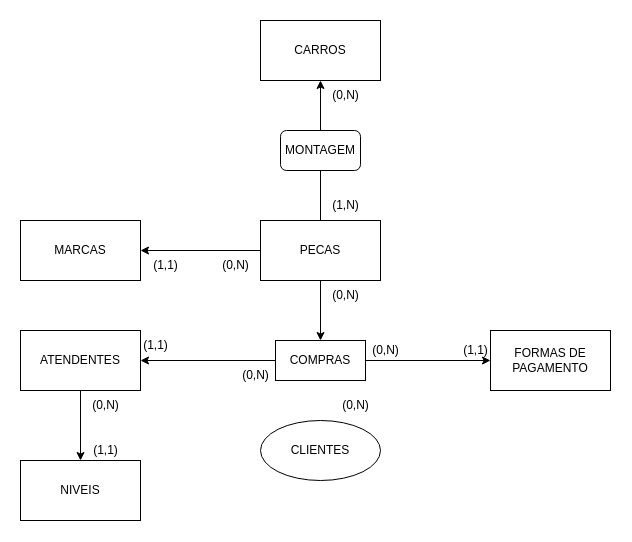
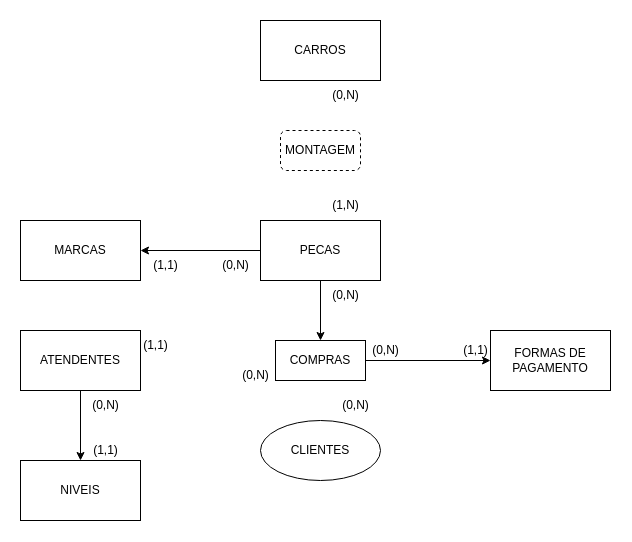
  <mxCell id="0" />
  <mxCell id="1" parent="0" />
  <mxCell id="2" style="edgeStyle=orthogonalEdgeStyle;rounded=0;orthogonalLoop=1;jettySize=auto;html=1;" edge="1" parent="1" source="4" target="5"><mxGeometry relative="1" as="geometry"><mxPoint x="30" y="270" as="targetPoint" /></mxGeometry></mxCell>
- <mxCell id="3" style="edgeStyle=orthogonalEdgeStyle;rounded=0;orthogonalLoop=1;jettySize=auto;html=1;entryX=0.5;entryY=1;entryDx=0;entryDy=0;" edge="1" parent="1" source="4" target="6"><mxGeometry relative="1" as="geometry" /></mxCell>
  <mxCell id="4" value="PECAS" style="rounded=0;whiteSpace=wrap;html=1;" vertex="1" parent="1"><mxGeometry x="260" y="220" width="120" height="60" as="geometry" /></mxCell>
  <mxCell id="5" value="MARCAS" style="rounded=0;whiteSpace=wrap;html=1;" vertex="1" parent="1"><mxGeometry x="20" y="220" width="120" height="60" as="geometry" /></mxCell>
  <mxCell id="6" value="CARROS" style="rounded=0;whiteSpace=wrap;html=1;" vertex="1" parent="1"><mxGeometry x="260" y="20" width="120" height="60" as="geometry" /></mxCell>
  <mxCell id="7" value="CLIENTES" style="ellipse;whiteSpace=wrap;html=1;" vertex="1" parent="1"><mxGeometry x="260" y="420" width="120" height="60" as="geometry" /></mxCell>
  <mxCell id="8" value="FORMAS DE PAGAMENTO" style="rounded=0;whiteSpace=wrap;html=1;" vertex="1" parent="1"><mxGeometry x="490" y="330" width="120" height="60" as="geometry" /></mxCell>
  <mxCell id="9" style="edgeStyle=orthogonalEdgeStyle;rounded=0;orthogonalLoop=1;jettySize=auto;html=1;" edge="1" parent="1" source="10" target="11"><mxGeometry relative="1" as="geometry" /></mxCell>
  <mxCell id="10" value="ATENDENTES" style="rounded=0;whiteSpace=wrap;html=1;" vertex="1" parent="1"><mxGeometry x="20" y="330" width="120" height="60" as="geometry" /></mxCell>
  <mxCell id="11" value="NIVEIS" style="rounded=0;whiteSpace=wrap;html=1;" vertex="1" parent="1"><mxGeometry x="20" y="460" width="120" height="60" as="geometry" /></mxCell>
  <mxCell id="12" value="(1,1)" style="text;html=1;align=center;verticalAlign=middle;resizable=0;points=[];autosize=1;strokeColor=none;fillColor=none;" vertex="1" parent="1"><mxGeometry x="140" y="250" width="50" height="30" as="geometry" /></mxCell>
  <mxCell id="13" value="(0,N)" style="text;html=1;align=center;verticalAlign=middle;resizable=0;points=[];autosize=1;strokeColor=none;fillColor=none;" vertex="1" parent="1"><mxGeometry x="210" y="250" width="50" height="30" as="geometry" /></mxCell>
  <mxCell id="14" value="(0,N)" style="text;html=1;align=center;verticalAlign=middle;resizable=0;points=[];autosize=1;strokeColor=none;fillColor=none;" vertex="1" parent="1"><mxGeometry x="320" y="80" width="50" height="30" as="geometry" /></mxCell>
  <mxCell id="15" value="(1,N)" style="text;html=1;align=center;verticalAlign=middle;resizable=0;points=[];autosize=1;strokeColor=none;fillColor=none;" vertex="1" parent="1"><mxGeometry x="320" y="190" width="50" height="30" as="geometry" /></mxCell>
- <mxCell id="16" value="MONTAGEM" style="rounded=1;whiteSpace=wrap;html=1;" vertex="1" parent="1"><mxGeometry x="280" y="130" width="80" height="40" as="geometry" /></mxCell>
+ <mxCell id="16" value="MONTAGEM" style="rounded=1;whiteSpace=wrap;html=1;dashed=1;" vertex="1" parent="1"><mxGeometry x="280" y="130" width="80" height="40" as="geometry" /></mxCell>
  <mxCell id="17" value="(0,N)" style="text;html=1;align=center;verticalAlign=middle;resizable=0;points=[];autosize=1;strokeColor=none;fillColor=none;" vertex="1" parent="1"><mxGeometry x="330" y="390" width="50" height="30" as="geometry" /></mxCell>
  <mxCell id="18" value="(0,N)" style="text;html=1;align=center;verticalAlign=middle;resizable=0;points=[];autosize=1;strokeColor=none;fillColor=none;" vertex="1" parent="1"><mxGeometry x="320" y="280" width="50" height="30" as="geometry" /></mxCell>
  <mxCell id="19" value="" style="edgeStyle=orthogonalEdgeStyle;rounded=0;orthogonalLoop=1;jettySize=auto;html=1;entryX=0.5;entryY=0;entryDx=0;entryDy=0;" edge="1" parent="1" source="4" target="22"><mxGeometry relative="1" as="geometry"><mxPoint x="320" y="280" as="sourcePoint" /><mxPoint x="320" y="420" as="targetPoint" /></mxGeometry></mxCell>
  <mxCell id="20" style="edgeStyle=orthogonalEdgeStyle;rounded=0;orthogonalLoop=1;jettySize=auto;html=1;entryX=0;entryY=0.5;entryDx=0;entryDy=0;" edge="1" parent="1" source="22" target="8"><mxGeometry relative="1" as="geometry" /></mxCell>
- <mxCell id="21" style="edgeStyle=orthogonalEdgeStyle;rounded=0;orthogonalLoop=1;jettySize=auto;html=1;" edge="1" parent="1" source="22" target="10"><mxGeometry relative="1" as="geometry" /></mxCell>
  <mxCell id="22" value="COMPRAS" style="rounded=0;whiteSpace=wrap;html=1;" vertex="1" parent="1"><mxGeometry x="275" y="340" width="90" height="40" as="geometry" /></mxCell>
  <mxCell id="23" value="(1,1)" style="text;html=1;align=center;verticalAlign=middle;resizable=0;points=[];autosize=1;strokeColor=none;fillColor=none;" vertex="1" parent="1"><mxGeometry x="450" y="335" width="50" height="30" as="geometry" /></mxCell>
  <mxCell id="24" value="(0,N)" style="text;html=1;align=center;verticalAlign=middle;resizable=0;points=[];autosize=1;strokeColor=none;fillColor=none;" vertex="1" parent="1"><mxGeometry x="360" y="334.5" width="50" height="30" as="geometry" /></mxCell>
  <mxCell id="25" value="(1,1)" style="text;html=1;align=center;verticalAlign=middle;resizable=0;points=[];autosize=1;strokeColor=none;fillColor=none;" vertex="1" parent="1"><mxGeometry x="130" y="330" width="50" height="30" as="geometry" /></mxCell>
  <mxCell id="26" value="(0,N)" style="text;html=1;align=center;verticalAlign=middle;resizable=0;points=[];autosize=1;strokeColor=none;fillColor=none;" vertex="1" parent="1"><mxGeometry x="230" y="360" width="50" height="30" as="geometry" /></mxCell>
  <mxCell id="27" value="(1,1)" style="text;html=1;align=center;verticalAlign=middle;resizable=0;points=[];autosize=1;strokeColor=none;fillColor=none;" vertex="1" parent="1"><mxGeometry x="80" y="435" width="50" height="30" as="geometry" /></mxCell>
  <mxCell id="28" value="(0,N)" style="text;html=1;align=center;verticalAlign=middle;resizable=0;points=[];autosize=1;strokeColor=none;fillColor=none;" vertex="1" parent="1"><mxGeometry x="80" y="390" width="50" height="30" as="geometry" /></mxCell>
